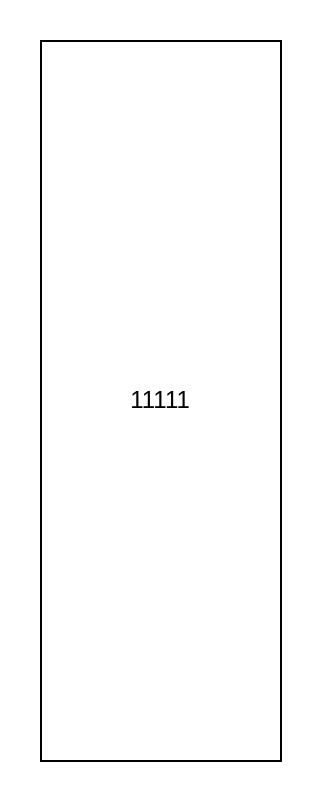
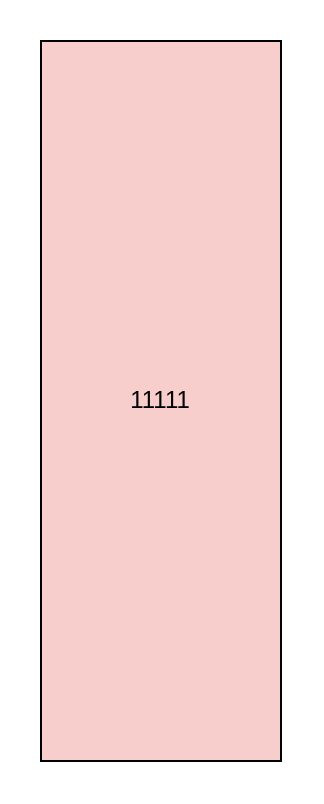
  <mxCell id="0" />
  <mxCell id="1" parent="0" />
- <mxCell id="2" value="11111" style="rounded=0;whiteSpace=wrap;html=1;" vertex="1" parent="1"><mxGeometry x="20" y="20" width="120" height="360" as="geometry" /></mxCell>
+ <mxCell id="2" value="11111" style="rounded=0;whiteSpace=wrap;html=1;fillColor=#f8cecc;" vertex="1" parent="1"><mxGeometry x="20" y="20" width="120" height="360" as="geometry" /></mxCell>
